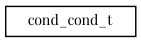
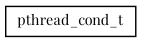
  digraph {
    rankdir=LR
    fontname="Playfair Display"
-   n1 [color=black fillcolor=white fontname="Playfair Display" fontsize=10 height=0.2 label=cond_cond_t shape=record style=filled width=0.4]
+   n1 [color=black fillcolor=white fontname="Playfair Display" fontsize=10 height=0.2 label=pthread_cond_t shape=record style=filled width=0.4]
  }
